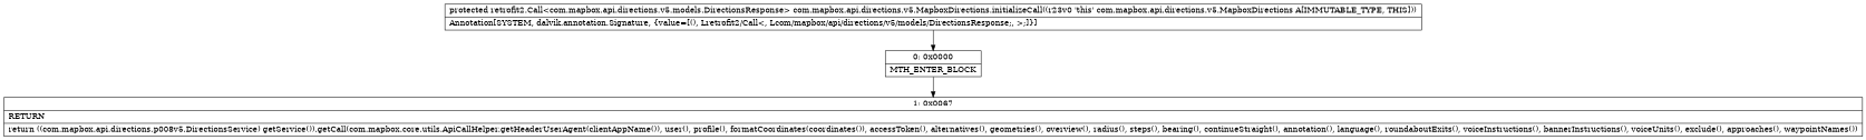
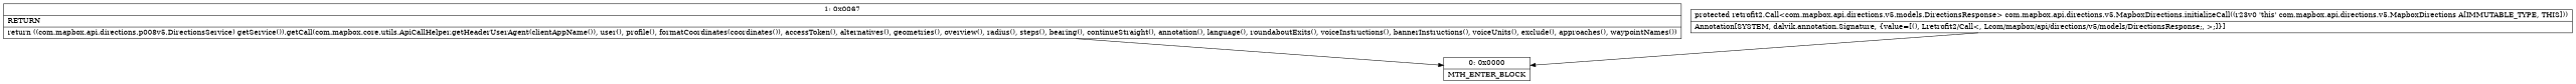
  digraph {
    node [shape=record]
    n1 [label="{0\:\ 0x0000|MTH_ENTER_BLOCK\l}"]
    n2 [label="{1\:\ 0x0067|RETURN\l|return ((com.mapbox.api.directions.p008v5.DirectionsService) getService()).getCall(com.mapbox.core.utils.ApiCallHelper.getHeaderUserAgent(clientAppName()), user(), profile(), formatCoordinates(coordinates()), accessToken(), alternatives(), geometries(), overview(), radius(), steps(), bearing(), continueStraight(), annotation(), language(), roundaboutExits(), voiceInstructions(), bannerInstructions(), voiceUnits(), exclude(), approaches(), waypointNames())\l}"]
    n3 [label="{protected retrofit2.Call\<com.mapbox.api.directions.v5.models.DirectionsResponse\> com.mapbox.api.directions.v5.MapboxDirections.initializeCall((r23v0 'this' com.mapbox.api.directions.v5.MapboxDirections A[IMMUTABLE_TYPE, THIS]))  | Annotation[SYSTEM, dalvik.annotation.Signature, \{value=[(), Lretrofit2\/Call\<, Lcom\/mapbox\/api\/directions\/v5\/models\/DirectionsResponse;, \>;]\}]\l}"]
-   n1 -> n2
+   n2 -> n1
    n3 -> n1
  }
